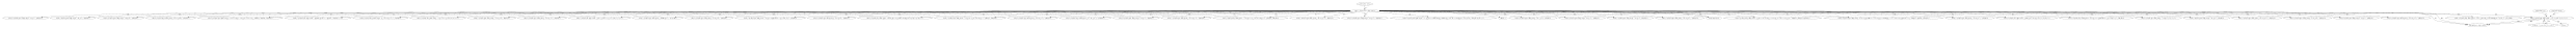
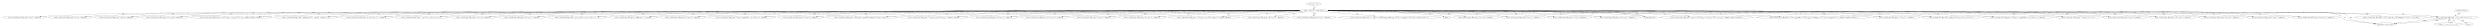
  digraph {
    fontname="Roboto Mono"
    node [fontname="Roboto Mono"]
    edge [fontname="Roboto Mono"]
    n1 [label="(Call,r_strbuf_set (&op->esil, \"1,a,<<=,$c7,C,=,a,a,=\"))"]
    n2 [label="(MethodReturn,static data)"]
    n3 [label="(Literal,\"1,a,<<=,$c7,C,=,a,a,=\")"]
    n4 [label="(Block,)"]
    n5 [label="(Call,r_strbuf_init (&op->esil))"]
    n6 [label="(Call,r_strbuf_setf (&op->esil, \"1,pc,-,0xff,sp,+,=[2],0x%04x,pc,=,2,sp,-=\", op->jump))"]
    n7 [label="(Call,r_strbuf_setf (&op->esil, \"%s,x,=\", addrbuf))"]
    n8 [label="(Call,r_strbuf_setf (&op->esil, \"%s,y,=\", addrbuf))"]
    n9 [label="(Call,r_strbuf_setf (&op->esil, \"%s,a,&=\", addrbuf))"]
    n10 [label="(Call,r_strbuf_setf (&op->esil, \"%s,[1],a,&=\", addrbuf))"]
    n11 [label="(Call,r_strbuf_setf (&op->esil, \"1,%s,[1],&,C,=,1,%s,[1],>>,%s,=[1]\", addrbuf, addrbuf, addrbuf))"]
    n12 [label="(Call,r_strbuf_setf (&op->esil, \"0x%04x,[2],pc,=\", data[1] | data[2] << 8))"]
    n13 [label="(Call,r_strbuf_setf (&op->esil, \"C,!,%s,[1],+,a,-=\", addrbuf))"]
    n14 [label="(Call,r_strbuf_set (&op->esil, \"1,a,<<,C,|,a,=,$c7,C,=,a,a,=\"))"]
    n15 [label="(Call,r_strbuf_setf (&op->esil, \"x,%s,=[1]\", addrbuf))"]
    n16 [label="(Call,r_strbuf_setf (&op->esil, \"%s,[1],x,=\", addrbuf))"]
    n17 [label="(Call,r_strbuf_set (&op->esil, \"C,N,=,1,a,&,C,=,1,a,>>,7,N,<<,|,a,=\"))"]
    n18 [label="(Call,r_strbuf_setf (&op->esil, \"0x%04x,pc,=\", op->jump))"]
    n19 [label="(Call,r_strbuf_setf (&op->esil, \"a,%s,=[1]\", addrbuf))"]
    n20 [label="(Call,r_strbuf_setf (&op->esil, \"%s,a,+=,C,NUM,$c7,C,=,a,+=,$c7,C,|=\", addrbuf))"]
    n21 [label="(Call,r_strbuf_setf (&op->esil, \"%s,++=[1]\", addrbuf))"]
    n22 [label="(Call,r_strbuf_set (&op->esil, \"0x101,sp,+,[1],flags,=,0x102,sp,+,[2],pc,=,3,sp,+=\"))"]
    n23 [label="(Call,r_strbuf_setf (&op->esil, \"1,%s,[1],<<,%s,=[1],$c7,C,=\", addrbuf, addrbuf))"]
    n24 [label="(Call,r_strbuf_setf (&op->esil, \"%s,[1],x,==\", addrbuf))"]
    n25 [label="(Call,r_strbuf_setf (&op->esil, \"C,!,%s,+,a,-=\", addrbuf))"]
    n26 [label="(Call,r_strbuf_setf (&op->esil, \"%s,a,==\", addrbuf))"]
    n27 [label="(Call,r_strbuf_setf (&op->esil, \"%s,[1],y,==\", addrbuf))"]
    n28 [label="(Call,r_strbuf_setf (&op->esil, \"1,%s,[1],<<,C,|,%s,=[1],$c7,C,=\", addrbuf, addrbuf))"]
    n29 [label="(Call,r_strbuf_setf (&op->esil, \"%s,[1],a,^=\", addrbuf))"]
    n30 [label="(Call,r_strbuf_setf (&op->esil, \"%s,y,==\", addrbuf))"]
    n31 [label="(Call,r_strbuf_set (&op->esil, \",1,I,=,0,D,=,flags,0x10,|,0x100,sp,+,=[1],pc,1,+,0xfe,sp,+,=[2],3,sp,-=,0xfffe,[2],pc,=\"))"]
    n32 [label="(Block,)"]
    n33 [label="(Call,r_strbuf_setf (&op->esil, \"%s,--=[1]\", addrbuf))"]
    n34 [label="(Call,r_strbuf_setf (&op->esil, \"%s,x,==\", addrbuf))"]
    n35 [label="(Call,r_strbuf_setf (&op->esil, \"%s,a,^=\", addrbuf))"]
    n36 [label="(Call,r_strbuf_setf (&op->esil, \"%s,[1],a,=\", addrbuf))"]
    n37 [label="(Call,&op->esil)"]
    n38 [label="(Call,r_strbuf_setf (&op->esil, \"C,N,=,1,%s,[1],&,C,=,1,%s,[1],>>,7,N,<<,|,%s,=[1]\", addrbuf, addrbuf, addrbuf))"]
    n39 [label="(Call,r_strbuf_setf (&op->esil, \"a,%s,[1],&,0x80,&,!,!,N,=,a,%s,[1],&,0x40,&,!,!,V,=,a,%s,[1],&,0xff,&,!,Z,=\",addrbuf, addrbuf, addrbuf))"]
    n40 [label="(Call,r_strbuf_setf (&op->esil, \"%s,[1],y,=\", addrbuf))"]
    n41 [label="(Call,r_strbuf_set (&op->esil, \"0x101,sp,+,[2],pc,=,pc,++=,2,sp,+=\"))"]
    n42 [label="(Call,r_strbuf_setf (&op->esil, \"%s,[1],a,+=,C,NUM,$c7,C,=,a,+=,$c7,C,|=\", addrbuf))"]
    n43 [label="(Call,r_strbuf_set (&op->esil, \"1,a,&,C,=,1,a,>>=\"))"]
    n44 [label="(Call,r_strbuf_setf (&op->esil, \"%s,a,|=\", addrbuf))"]
    n45 [label="(Call,r_strbuf_setf (&op->esil, \"%s,[1],a,==\", addrbuf))"]
    n46 [label="(Call,r_strbuf_setf (&op->esil, \"y,%s,=[1]\", addrbuf))"]
    n47 [label="(Call,r_strbuf_setf (&op->esil, \"%s,a,=\", addrbuf))"]
    n48 [label="(Call,r_strbuf_setf (&op->esil, \"%s,[1],a,|=\", addrbuf))"]
    n49 [label="(Call,&op->esil)"]
    n50 [label="(Identifier,data)"]
-   n51 [label="(Identifier,op)"]
    n1 -> n2 [label="DDG: "]
    n1 -> n2 [label="DDG: "]
    n1 -> n3 [label="CFG: "]
    n1 -> n4 [label="AST: "]
    n3 -> n1 [label="AST: "]
    n5 -> n1 [label="DDG: "]
    n5 -> n2 [label="DDG: "]
    n5 -> n2 [label="DDG: "]
    n5 -> n6 [label="DDG: "]
    n5 -> n7 [label="DDG: "]
    n5 -> n8 [label="DDG: "]
    n5 -> n9 [label="DDG: "]
    n5 -> n10 [label="DDG: "]
    n5 -> n11 [label="DDG: "]
    n5 -> n12 [label="DDG: "]
    n5 -> n13 [label="DDG: "]
    n5 -> n14 [label="DDG: "]
    n5 -> n15 [label="DDG: "]
    n5 -> n16 [label="DDG: "]
    n5 -> n17 [label="DDG: "]
    n5 -> n18 [label="DDG: "]
    n5 -> n19 [label="DDG: "]
    n5 -> n20 [label="DDG: "]
    n5 -> n21 [label="DDG: "]
    n5 -> n22 [label="DDG: "]
    n5 -> n23 [label="DDG: "]
    n5 -> n24 [label="DDG: "]
    n5 -> n25 [label="DDG: "]
    n5 -> n26 [label="DDG: "]
    n5 -> n27 [label="DDG: "]
    n5 -> n28 [label="DDG: "]
    n5 -> n29 [label="DDG: "]
    n5 -> n30 [label="DDG: "]
    n5 -> n31 [label="DDG: "]
    n5 -> n32 [label="AST: "]
    n5 -> n33 [label="DDG: "]
    n5 -> n34 [label="DDG: "]
    n5 -> n35 [label="DDG: "]
    n5 -> n36 [label="DDG: "]
    n5 -> n37 [label="CFG: "]
    n5 -> n38 [label="DDG: "]
    n5 -> n39 [label="DDG: "]
    n5 -> n40 [label="DDG: "]
    n5 -> n41 [label="DDG: "]
    n5 -> n42 [label="DDG: "]
    n5 -> n43 [label="DDG: "]
    n5 -> n44 [label="DDG: "]
    n5 -> n45 [label="DDG: "]
    n5 -> n46 [label="DDG: "]
    n5 -> n47 [label="DDG: "]
    n5 -> n48 [label="DDG: "]
    n37 -> n5 [label="AST: "]
    n49 -> n1 [label="AST: "]
    n50 -> n5 [label="CFG: "]
-   n51 -> n1 [label="CFG: "]
  }
